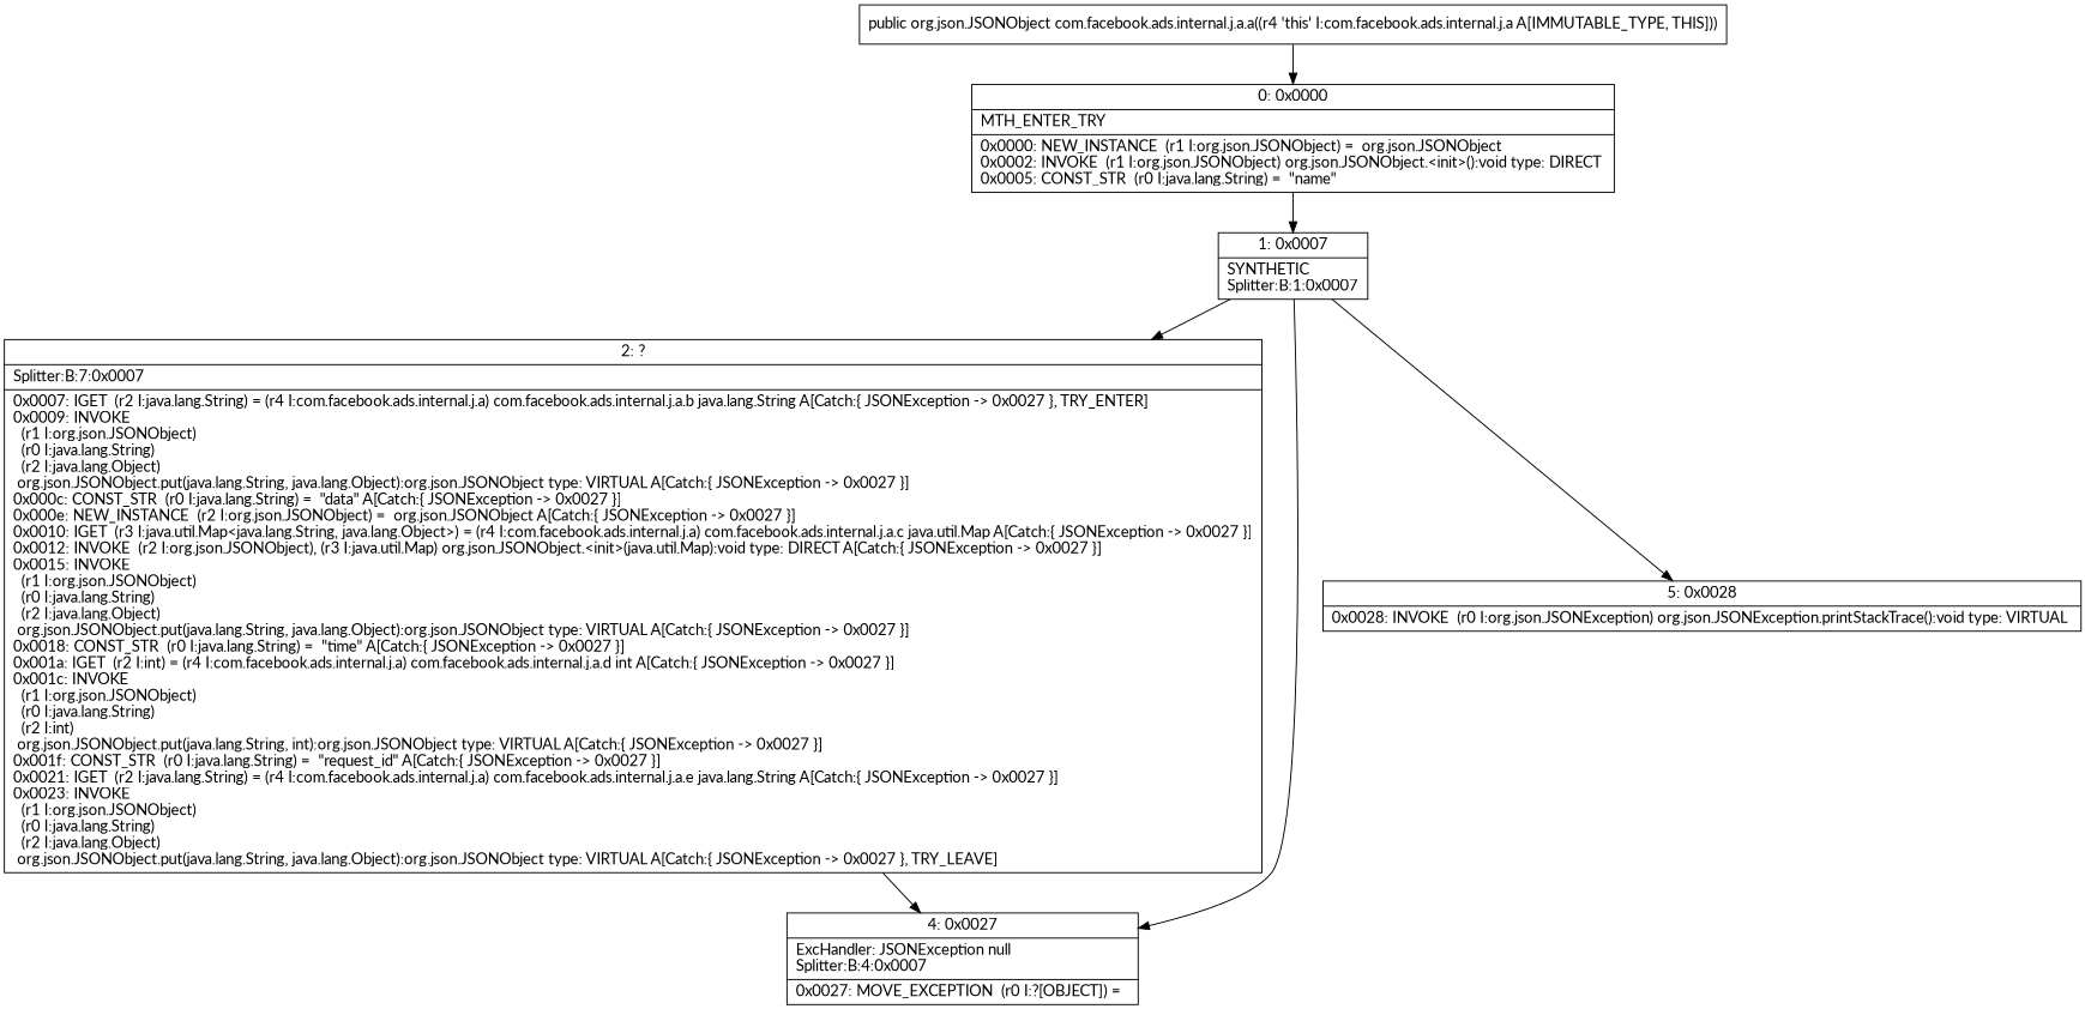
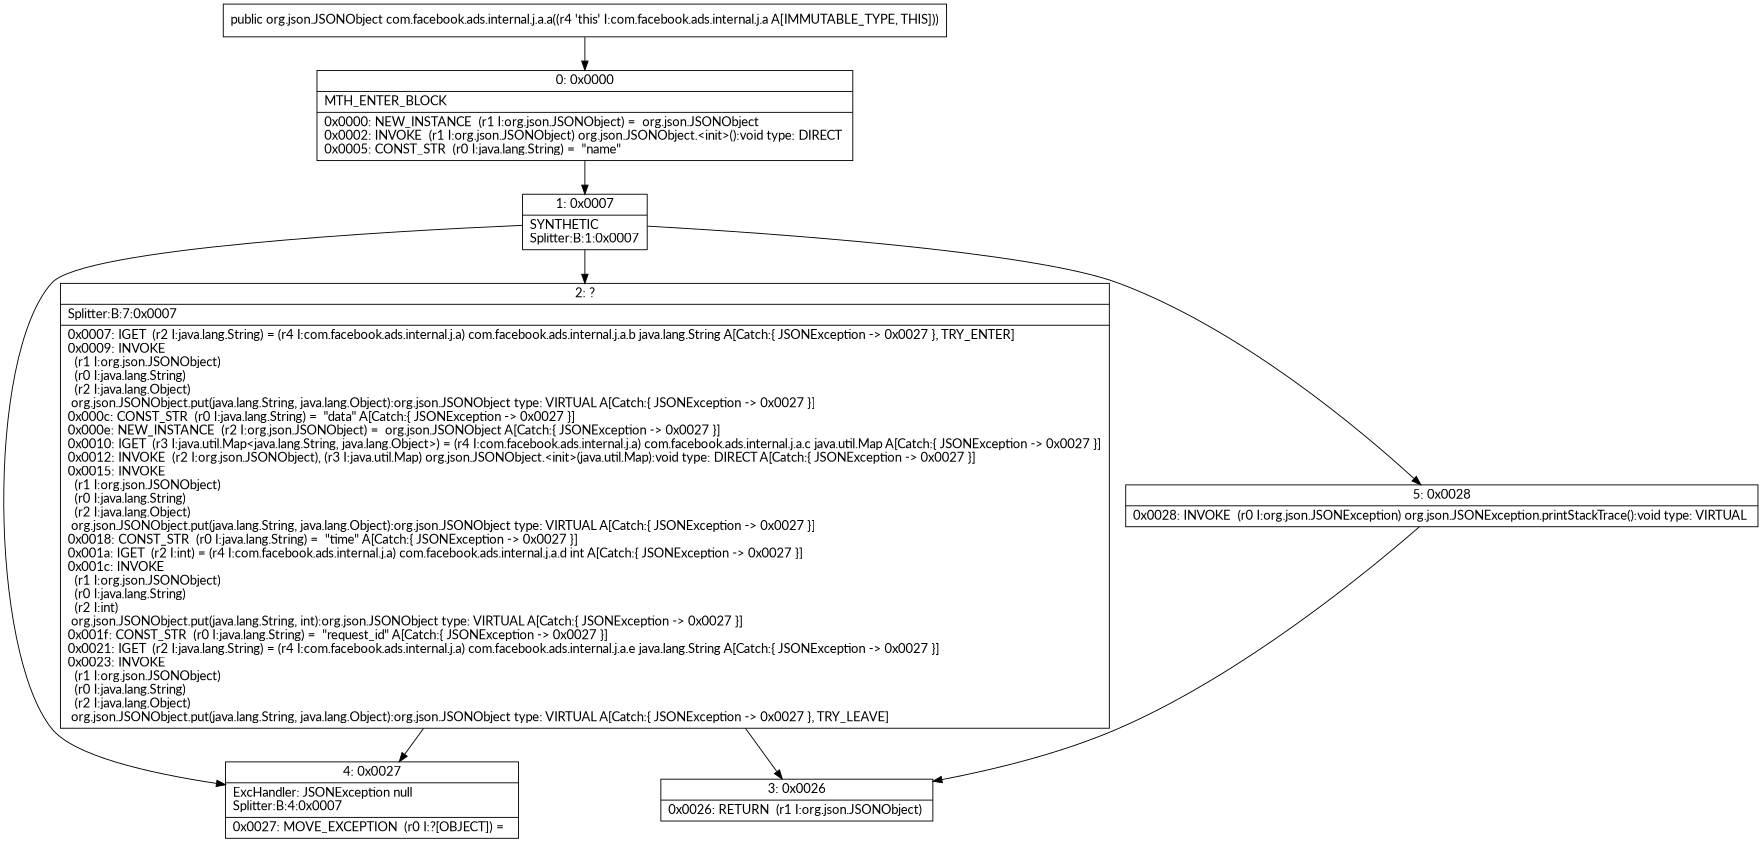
  digraph {
    fontname=Lato
    node [fontname=Lato shape=record]
    edge [fontname=Lato]
-   n1 [label="{0\:\ 0x0000|MTH_ENTER_TRY\l|0x0000: NEW_INSTANCE  (r1 I:org.json.JSONObject) =  org.json.JSONObject \l0x0002: INVOKE  (r1 I:org.json.JSONObject) org.json.JSONObject.\<init\>():void type: DIRECT \l0x0005: CONST_STR  (r0 I:java.lang.String) =  \"name\" \l}"]
+   n1 [label="{0\:\ 0x0000|MTH_ENTER_BLOCK\l|0x0000: NEW_INSTANCE  (r1 I:org.json.JSONObject) =  org.json.JSONObject \l0x0002: INVOKE  (r1 I:org.json.JSONObject) org.json.JSONObject.\<init\>():void type: DIRECT \l0x0005: CONST_STR  (r0 I:java.lang.String) =  \"name\" \l}"]
    n2 [label="{1\:\ 0x0007|SYNTHETIC\lSplitter:B:1:0x0007\l}"]
    n3 [label="{2\:\ ?|Splitter:B:7:0x0007\l|0x0007: IGET  (r2 I:java.lang.String) = (r4 I:com.facebook.ads.internal.j.a) com.facebook.ads.internal.j.a.b java.lang.String A[Catch:\{ JSONException \-\> 0x0027 \}, TRY_ENTER]\l0x0009: INVOKE  \l  (r1 I:org.json.JSONObject)\l  (r0 I:java.lang.String)\l  (r2 I:java.lang.Object)\l org.json.JSONObject.put(java.lang.String, java.lang.Object):org.json.JSONObject type: VIRTUAL A[Catch:\{ JSONException \-\> 0x0027 \}]\l0x000c: CONST_STR  (r0 I:java.lang.String) =  \"data\" A[Catch:\{ JSONException \-\> 0x0027 \}]\l0x000e: NEW_INSTANCE  (r2 I:org.json.JSONObject) =  org.json.JSONObject A[Catch:\{ JSONException \-\> 0x0027 \}]\l0x0010: IGET  (r3 I:java.util.Map\<java.lang.String, java.lang.Object\>) = (r4 I:com.facebook.ads.internal.j.a) com.facebook.ads.internal.j.a.c java.util.Map A[Catch:\{ JSONException \-\> 0x0027 \}]\l0x0012: INVOKE  (r2 I:org.json.JSONObject), (r3 I:java.util.Map) org.json.JSONObject.\<init\>(java.util.Map):void type: DIRECT A[Catch:\{ JSONException \-\> 0x0027 \}]\l0x0015: INVOKE  \l  (r1 I:org.json.JSONObject)\l  (r0 I:java.lang.String)\l  (r2 I:java.lang.Object)\l org.json.JSONObject.put(java.lang.String, java.lang.Object):org.json.JSONObject type: VIRTUAL A[Catch:\{ JSONException \-\> 0x0027 \}]\l0x0018: CONST_STR  (r0 I:java.lang.String) =  \"time\" A[Catch:\{ JSONException \-\> 0x0027 \}]\l0x001a: IGET  (r2 I:int) = (r4 I:com.facebook.ads.internal.j.a) com.facebook.ads.internal.j.a.d int A[Catch:\{ JSONException \-\> 0x0027 \}]\l0x001c: INVOKE  \l  (r1 I:org.json.JSONObject)\l  (r0 I:java.lang.String)\l  (r2 I:int)\l org.json.JSONObject.put(java.lang.String, int):org.json.JSONObject type: VIRTUAL A[Catch:\{ JSONException \-\> 0x0027 \}]\l0x001f: CONST_STR  (r0 I:java.lang.String) =  \"request_id\" A[Catch:\{ JSONException \-\> 0x0027 \}]\l0x0021: IGET  (r2 I:java.lang.String) = (r4 I:com.facebook.ads.internal.j.a) com.facebook.ads.internal.j.a.e java.lang.String A[Catch:\{ JSONException \-\> 0x0027 \}]\l0x0023: INVOKE  \l  (r1 I:org.json.JSONObject)\l  (r0 I:java.lang.String)\l  (r2 I:java.lang.Object)\l org.json.JSONObject.put(java.lang.String, java.lang.Object):org.json.JSONObject type: VIRTUAL A[Catch:\{ JSONException \-\> 0x0027 \}, TRY_LEAVE]\l}"]
    n4 [label="{4\:\ 0x0027|ExcHandler: JSONException null\lSplitter:B:4:0x0007\l|0x0027: MOVE_EXCEPTION  (r0 I:?[OBJECT]) =  \l}"]
    n5 [label="{5\:\ 0x0028|0x0028: INVOKE  (r0 I:org.json.JSONException) org.json.JSONException.printStackTrace():void type: VIRTUAL \l}"]
+   n6 [label="{3\:\ 0x0026|0x0026: RETURN  (r1 I:org.json.JSONObject) \l}"]
    n7 [label="{public org.json.JSONObject com.facebook.ads.internal.j.a.a((r4 'this' I:com.facebook.ads.internal.j.a A[IMMUTABLE_TYPE, THIS])) }"]
    n1 -> n2
    n2 -> n3
    n2 -> n4
    n2 -> n5
    n3 -> n4
+   n3 -> n6
+   n5 -> n6
    n7 -> n1
  }
